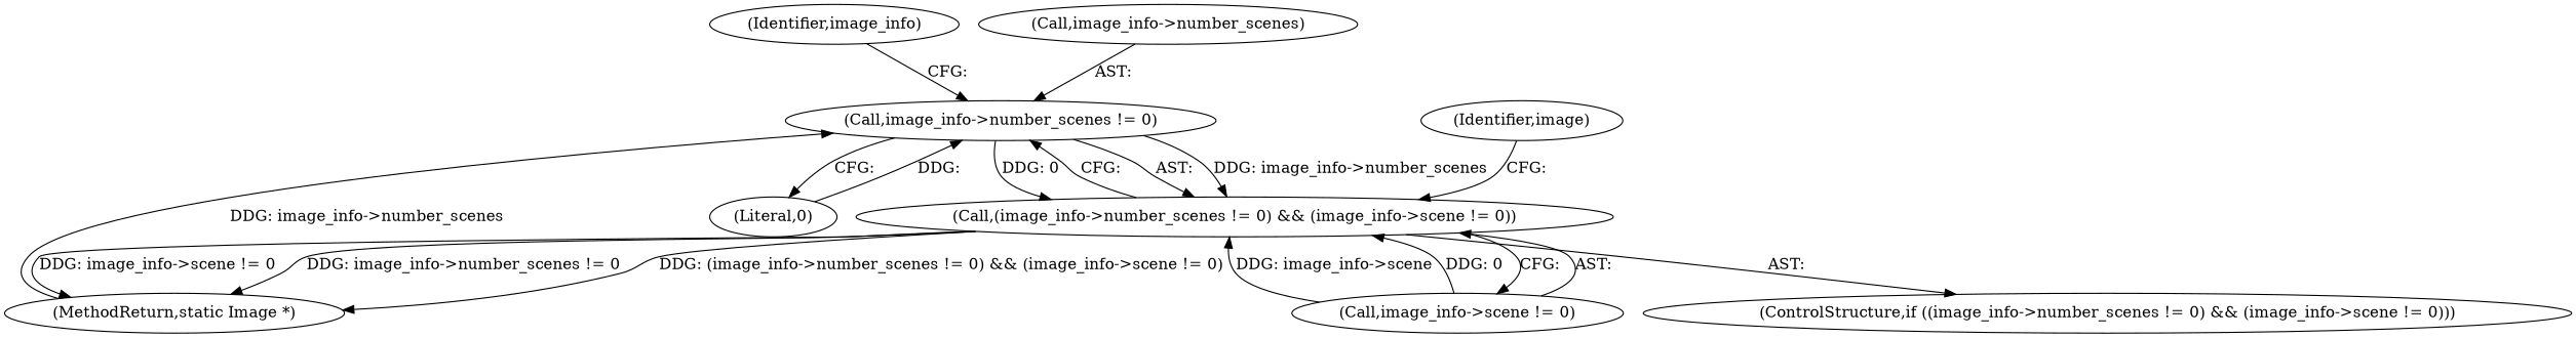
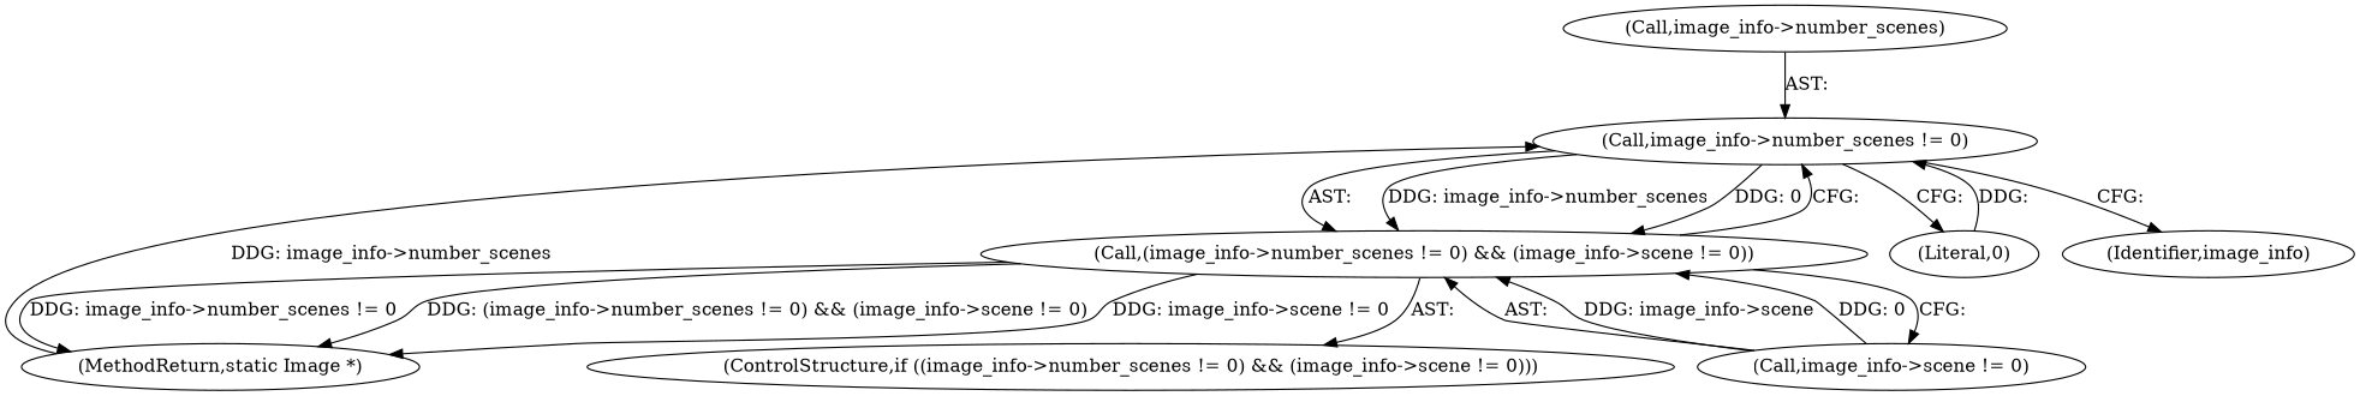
  digraph {
    n1 [label="(Call,image_info->number_scenes != 0)"]
    n2 [label="(Call,(image_info->number_scenes != 0) && (image_info->scene != 0))"]
    n3 [label="(Literal,0)"]
    n4 [label="(MethodReturn,static Image *)"]
    n5 [label="(ControlStructure,if ((image_info->number_scenes != 0) && (image_info->scene != 0)))"]
    n6 [label="(Call,image_info->scene != 0)"]
    n7 [label="(Identifier,image_info)"]
    n8 [label="(Call,image_info->number_scenes)"]
-   n9 [label="(Identifier,image)"]
    n1 -> n2 [label="AST: "]
    n1 -> n2 [label="DDG: image_info->number_scenes"]
    n1 -> n2 [label="DDG: 0"]
    n1 -> n3 [label="CFG: "]
    n2 -> n1 [label="CFG: "]
    n2 -> n4 [label="DDG: image_info->number_scenes != 0"]
    n2 -> n4 [label="DDG: (image_info->number_scenes != 0) && (image_info->scene != 0)"]
    n2 -> n4 [label="DDG: image_info->scene != 0"]
    n2 -> n5 [label="AST: "]
    n2 -> n6 [label="CFG: "]
    n3 -> n1 [label="DDG: "]
    n4 -> n1 [label="DDG: image_info->number_scenes"]
    n6 -> n2 [label="AST: "]
    n6 -> n2 [label="DDG: image_info->scene"]
    n6 -> n2 [label="DDG: 0"]
-   n7 -> n1 [label="CFG: "]
+   n1 -> n7 [label="CFG: "]
    n8 -> n1 [label="AST: "]
-   n9 -> n2 [label="CFG: "]
  }
